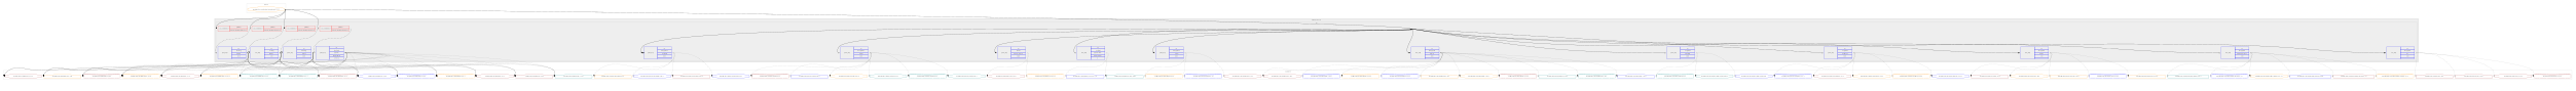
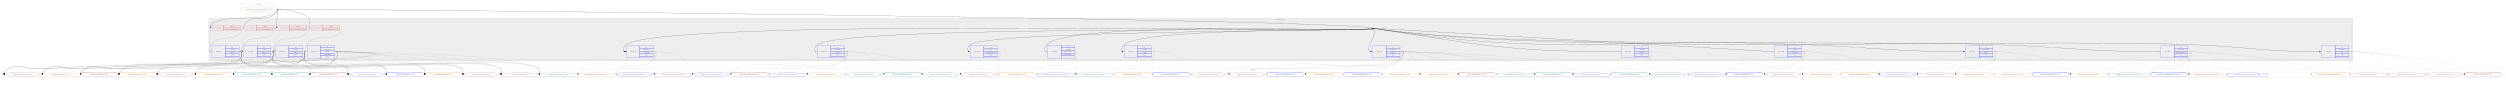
  digraph {
    compound=true
    concentrate=true
    fontname="IBM Plex Sans"
    fontsize=10
    newrank=true
    rankdir=TB
    ranksep=1.5
    node [color=blue fontname="IBM Plex Sans" fontsize=10 shape=cylinder]
    edge [arrowhead=odot fontname="IBM Plex Sans" headport=w style=dotted tailport=e weight=100]
    n1 [color=darkorange label="portage://sci-visualization/tensorboard-1.13.1" shape=octagon width=4]
    n2 [label=<<TABLE BORDER="0" CELLBORDER="1" CELLSPACING="0" CELLPADDING="4" WIDTH="220"><TR><TD ROWSPAN="6" CELLPADDING="30">pack_dep</TD></TR><TR><TD WIDTH="110">no</TD></TR><TR><TD>dev-lang</TD></TR><TR><TD>python</TD></TR><TR><TD>greaterequal</TD></TR><TR><TD>2.7.5-r2</TD></TR></TABLE>> shape=none]
    n3 [color=red label=<<TABLE BORDER="0" CELLBORDER="1" CELLSPACING="0" CELLPADDING="4"><TR><TD ROWSPAN="3" CELLPADDING="10">use_conditional</TD></TR><TR><TD>positive</TD></TR><TR><TD>python_targets_python2_7</TD></TR></TABLE>> shape=none]
    n4 [label=<<TABLE BORDER="0" CELLBORDER="1" CELLSPACING="0" CELLPADDING="4" WIDTH="220"><TR><TD ROWSPAN="6" CELLPADDING="30">pack_dep</TD></TR><TR><TD WIDTH="110">no</TD></TR><TR><TD>dev-lang</TD></TR><TR><TD>python</TD></TR><TR><TD>none</TD></TR><TR><TD></TD></TR></TABLE>> shape=none]
    n5 [color=red label=<<TABLE BORDER="0" CELLBORDER="1" CELLSPACING="0" CELLPADDING="4"><TR><TD ROWSPAN="3" CELLPADDING="10">use_conditional</TD></TR><TR><TD>positive</TD></TR><TR><TD>python_targets_python3_5</TD></TR></TABLE>> shape=none]
    n6 [label=<<TABLE BORDER="0" CELLBORDER="1" CELLSPACING="0" CELLPADDING="4" WIDTH="220"><TR><TD ROWSPAN="6" CELLPADDING="30">pack_dep</TD></TR><TR><TD WIDTH="110">no</TD></TR><TR><TD>dev-lang</TD></TR><TR><TD>python</TD></TR><TR><TD>none</TD></TR><TR><TD></TD></TR></TABLE>> shape=none]
    n7 [color=red label=<<TABLE BORDER="0" CELLBORDER="1" CELLSPACING="0" CELLPADDING="4"><TR><TD ROWSPAN="3" CELLPADDING="10">use_conditional</TD></TR><TR><TD>positive</TD></TR><TR><TD>python_targets_python3_6</TD></TR></TABLE>> shape=none]
    n8 [label=<<TABLE BORDER="0" CELLBORDER="1" CELLSPACING="0" CELLPADDING="4" WIDTH="220"><TR><TD ROWSPAN="6" CELLPADDING="30">pack_dep</TD></TR><TR><TD WIDTH="110">no</TD></TR><TR><TD>dev-lang</TD></TR><TR><TD>python</TD></TR><TR><TD>none</TD></TR><TR><TD></TD></TR></TABLE>> shape=none]
    n9 [color=red label=<<TABLE BORDER="0" CELLBORDER="1" CELLSPACING="0" CELLPADDING="4"><TR><TD ROWSPAN="3" CELLPADDING="10">use_conditional</TD></TR><TR><TD>positive</TD></TR><TR><TD>python_targets_python3_7</TD></TR></TABLE>> shape=none]
    n10 [label=<<TABLE BORDER="0" CELLBORDER="1" CELLSPACING="0" CELLPADDING="4" WIDTH="220"><TR><TD ROWSPAN="6" CELLPADDING="30">pack_dep</TD></TR><TR><TD WIDTH="110">no</TD></TR><TR><TD>dev-lang</TD></TR><TR><TD>python-exec</TD></TR><TR><TD>greaterequal</TD></TR><TR><TD>2</TD></TR></TABLE>> shape=none]
    n11 [label=<<TABLE BORDER="0" CELLBORDER="1" CELLSPACING="0" CELLPADDING="4" WIDTH="220"><TR><TD ROWSPAN="6" CELLPADDING="30">pack_dep</TD></TR><TR><TD WIDTH="110">no</TD></TR><TR><TD>dev-python</TD></TR><TR><TD>bleach</TD></TR><TR><TD>none</TD></TR><TR><TD></TD></TR></TABLE>> shape=none]
    n12 [label=<<TABLE BORDER="0" CELLBORDER="1" CELLSPACING="0" CELLPADDING="4" WIDTH="220"><TR><TD ROWSPAN="6" CELLPADDING="30">pack_dep</TD></TR><TR><TD WIDTH="110">no</TD></TR><TR><TD>dev-python</TD></TR><TR><TD>grpcio</TD></TR><TR><TD>none</TD></TR><TR><TD></TD></TR></TABLE>> shape=none]
    n13 [label=<<TABLE BORDER="0" CELLBORDER="1" CELLSPACING="0" CELLPADDING="4" WIDTH="220"><TR><TD ROWSPAN="6" CELLPADDING="30">pack_dep</TD></TR><TR><TD WIDTH="110">no</TD></TR><TR><TD>dev-python</TD></TR><TR><TD>html5lib</TD></TR><TR><TD>none</TD></TR><TR><TD></TD></TR></TABLE>> shape=none]
    n14 [label=<<TABLE BORDER="0" CELLBORDER="1" CELLSPACING="0" CELLPADDING="4" WIDTH="220"><TR><TD ROWSPAN="6" CELLPADDING="30">pack_dep</TD></TR><TR><TD WIDTH="110">no</TD></TR><TR><TD>dev-python</TD></TR><TR><TD>markdown</TD></TR><TR><TD>none</TD></TR><TR><TD></TD></TR></TABLE>> shape=none]
    n15 [label=<<TABLE BORDER="0" CELLBORDER="1" CELLSPACING="0" CELLPADDING="4" WIDTH="220"><TR><TD ROWSPAN="6" CELLPADDING="30">pack_dep</TD></TR><TR><TD WIDTH="110">no</TD></TR><TR><TD>dev-python</TD></TR><TR><TD>numpy</TD></TR><TR><TD>none</TD></TR><TR><TD></TD></TR></TABLE>> shape=none]
    n16 [label=<<TABLE BORDER="0" CELLBORDER="1" CELLSPACING="0" CELLPADDING="4" WIDTH="220"><TR><TD ROWSPAN="6" CELLPADDING="30">pack_dep</TD></TR><TR><TD WIDTH="110">no</TD></TR><TR><TD>dev-python</TD></TR><TR><TD>protobuf-python</TD></TR><TR><TD>none</TD></TR><TR><TD></TD></TR></TABLE>> shape=none]
    n17 [label=<<TABLE BORDER="0" CELLBORDER="1" CELLSPACING="0" CELLPADDING="4" WIDTH="220"><TR><TD ROWSPAN="6" CELLPADDING="30">pack_dep</TD></TR><TR><TD WIDTH="110">no</TD></TR><TR><TD>dev-python</TD></TR><TR><TD>six</TD></TR><TR><TD>none</TD></TR><TR><TD></TD></TR></TABLE>> shape=none]
    n18 [label=<<TABLE BORDER="0" CELLBORDER="1" CELLSPACING="0" CELLPADDING="4" WIDTH="220"><TR><TD ROWSPAN="6" CELLPADDING="30">pack_dep</TD></TR><TR><TD WIDTH="110">no</TD></TR><TR><TD>dev-python</TD></TR><TR><TD>werkzeug</TD></TR><TR><TD>none</TD></TR><TR><TD></TD></TR></TABLE>> shape=none]
    n19 [label=<<TABLE BORDER="0" CELLBORDER="1" CELLSPACING="0" CELLPADDING="4" WIDTH="220"><TR><TD ROWSPAN="6" CELLPADDING="30">pack_dep</TD></TR><TR><TD WIDTH="110">no</TD></TR><TR><TD>dev-python</TD></TR><TR><TD>wheel</TD></TR><TR><TD>none</TD></TR><TR><TD></TD></TR></TABLE>> shape=none]
    n20 [label=<<TABLE BORDER="0" CELLBORDER="1" CELLSPACING="0" CELLPADDING="4" WIDTH="220"><TR><TD ROWSPAN="6" CELLPADDING="30">pack_dep</TD></TR><TR><TD WIDTH="110">no</TD></TR><TR><TD>virtual</TD></TR><TR><TD>python-futures</TD></TR><TR><TD>none</TD></TR><TR><TD></TD></TR></TABLE>> shape=none]
    n21 [color=darkorange label="portage://dev-lang/python-2.7.15" shape=house width=4]
    n22 [color=brown label="portage://dev-lang/python-2.7.16" shape=octagon width=4]
    n23 [color=teal label="portage://dev-lang/python-2.7.17" shape=house width=4]
    n24 [color=brown label="portage://dev-lang/python-3.5.5" shape=house width=4]
    n25 [color=brown label="portage://dev-lang/python-3.5.7" shape=octagon width=4]
    n26 [color=darkorange label="portage://dev-lang/python-3.5.9" width=4]
    n27 [label="portage://dev-lang/python-3.6.5" width=4]
    n28 [label="portage://dev-lang/python-3.6.8" shape=octagon width=4]
    n29 [color=brown label="portage://dev-lang/python-3.6.9" width=4]
    n30 [color=teal label="portage://dev-lang/python-3.7.2" width=4]
    n31 [color=teal label="portage://dev-lang/python-3.7.3" width=4]
    n32 [color=darkorange label="portage://dev-lang/python-3.7.4-r1" width=4]
    n33 [color=brown label="portage://dev-lang/python-3.7.5" shape=octagon width=4]
    n34 [color=darkorange label="portage://dev-lang/python-3.7.5-r1" width=4]
    n35 [color=brown label="portage://dev-lang/python-3.8.0" width=4]
    n36 [label="portage://dev-lang/python-exec-2.4.6-r1" shape=house width=4]
    n37 [color=teal label="portage://dev-lang/python-exec-9999" shape=house width=4]
    n38 [color=darkorange label="portage://dev-python/bleach-2.1.3" width=4]
    n39 [color=brown label="portage://dev-python/bleach-3.0.2" shape=octagon width=4]
    n40 [label="portage://dev-python/bleach-3.1.0" width=4]
    n41 [label="portage://dev-python/grpcio-1.16.1" shape=house width=4]
    n42 [color=teal label="portage://dev-python/grpcio-1.17.1" width=4]
    n43 [color=teal label="portage://dev-python/grpcio-1.18.0" shape=house width=4]
    n44 [color=brown label="portage://dev-python/grpcio-1.19.0" width=4]
    n45 [color=darkorange label="portage://dev-python/grpcio-1.20.1" shape=octagon width=4]
    n46 [color=darkorange label="portage://dev-python/grpcio-1.21.1" shape=house width=4]
    n47 [label="portage://dev-python/grpcio-1.22.1" width=4]
    n48 [color=darkorange label="portage://dev-python/grpcio-1.23.0" width=4]
    n49 [label="portage://dev-python/grpcio-1.24.3" width=4]
    n50 [color=brown label="portage://dev-python/grpcio-1.25.0" shape=octagon width=4]
    n51 [label="portage://dev-python/html5lib-0.9999999" shape=octagon width=4]
    n52 [color=teal label="portage://dev-python/html5lib-0.999999999" shape=octagon width=4]
    n53 [color=teal label="portage://dev-python/html5lib-1.0.1" width=4]
    n54 [label="portage://dev-python/markdown-2.6.11" shape=octagon width=4]
    n55 [color=darkorange label="portage://dev-python/markdown-2.6.5" width=4]
    n56 [color=darkorange label="portage://dev-python/markdown-2.6.9" shape=octagon width=4]
    n57 [color=brown label="portage://dev-python/markdown-3.0.1" shape=octagon width=4]
    n58 [label="portage://dev-python/markdown-3.1.1" width=4]
    n59 [color=darkorange label="portage://dev-python/numpy-1.14.5" shape=house width=4]
    n60 [label="portage://dev-python/numpy-1.15.4" width=4]
    n61 [color=darkorange label="portage://dev-python/numpy-1.16.1" shape=house width=4]
    n62 [color=darkorange label="portage://dev-python/numpy-1.16.5" shape=octagon width=4]
    n63 [color=brown label="portage://dev-python/numpy-1.8.2" shape=house width=4]
    n64 [color=darkorange label="portage://dev-python/protobuf-python-3.6.1.3" shape=octagon width=4]
    n65 [label="portage://dev-python/protobuf-python-3.7.1" width=4]
    n66 [color=teal label="portage://dev-python/protobuf-python-3.8.0" shape=house width=4]
    n67 [color=darkorange label="portage://dev-python/protobuf-python-3.9.1" width=4]
-   n68 [color=brown label="portage://dev-python/protobuf-python-3.9.2" shape=house width=4]
    n69 [label="portage://dev-python/protobuf-python-9999" shape=house width=4]
    n70 [color=brown label="portage://dev-python/six-1.10.0" shape=house width=4]
    n71 [color=brown label="python://dev-python/six-1.11.0" width=4]
    n72 [color=brown label="portage://dev-python/six-1.12.0" shape=octagon width=4]
    n73 [color=brown label="portage://dev-python/six-1.13.0" shape=house width=4]
    n74 [color=darkorange label="portage://dev-python/werkzeug-0.12.2" shape=house width=4]
    n75 [label="portage://dev-python/werkzeug-0.14.1" shape=octagon width=4]
    n76 [color=brown label="portage://dev-python/werkzeug-0.15.4" shape=house width=4]
    n77 [label="portage://dev-python/werkzeug-0.15.5" shape=octagon width=4]
    n78 [color=darkorange label="portage://dev-python/wheel-0.29.0" shape=octagon width=4]
    n79 [label="portage://dev-python/wheel-0.30.0" shape=house width=4]
    n80 [color=brown label="portage://dev-python/wheel-0.31.1" width=4]
    n81 [color=teal label="portage://dev-python/wheel-0.32.2" shape=octagon width=4]
    n82 [color=teal label="portage://dev-python/wheel-0.32.3" width=4]
    n83 [color=teal label="portage://dev-python/wheel-0.33.1" shape=octagon width=4]
    n84 [color=brown label="portage://virtual/python-futures-0" shape=octagon width=4]
    n85 [color=darkorange label="portage://virtual/python-futures-1" width=4]
    subgraph cluster_1 {
      color=gray
      label=<<i>ebuild</i>>
      rank=same
      n1
    }
    subgraph cluster_2 {
      color=gray
      label=<<i>dependencies</i>>
      subgraph cluster_3 {
        color=gray
        fillcolor="#eeeeee"
        label=<<i>compile</i>>
        style=filled
      }
      subgraph cluster_4 {
        color=gray
        fillcolor="#eeeeee"
        label=<<i>compile and run</i>>
        style=filled
      }
      subgraph cluster_5 {
        color=gray
        fillcolor="#eeeeee"
        label=<<i>run</i>>
        style=filled
        subgraph sub_6 {
          color=gray
          fillcolor="#eeeeee"
          label=<<i>run</i>>
          style=filled
          n3
          subgraph sub_7 {
            color=gray
            fillcolor="#eeeeee"
            label=<<i>run</i>>
            style=filled
            n2
          }
        }
        subgraph sub_8 {
          color=gray
          fillcolor="#eeeeee"
          label=<<i>run</i>>
          style=filled
          n5
          subgraph sub_9 {
            color=gray
            fillcolor="#eeeeee"
            label=<<i>run</i>>
            style=filled
            n4
          }
        }
        subgraph sub_10 {
          color=gray
          fillcolor="#eeeeee"
          label=<<i>run</i>>
          style=filled
          n7
          subgraph sub_11 {
            color=gray
            fillcolor="#eeeeee"
            label=<<i>run</i>>
            style=filled
            n6
          }
        }
        subgraph sub_12 {
          color=gray
          fillcolor="#eeeeee"
          label=<<i>run</i>>
          style=filled
          n9
          subgraph sub_13 {
            color=gray
            fillcolor="#eeeeee"
            label=<<i>run</i>>
            style=filled
            n8
          }
        }
        subgraph sub_14 {
          color=gray
          fillcolor="#eeeeee"
          label=<<i>run</i>>
          style=filled
          n10
        }
        subgraph sub_15 {
          color=gray
          fillcolor="#eeeeee"
          label=<<i>run</i>>
          style=filled
          n11
        }
        subgraph sub_16 {
          color=gray
          fillcolor="#eeeeee"
          label=<<i>run</i>>
          style=filled
          n12
        }
        subgraph sub_17 {
          color=gray
          fillcolor="#eeeeee"
          label=<<i>run</i>>
          style=filled
          n13
        }
        subgraph sub_18 {
          color=gray
          fillcolor="#eeeeee"
          label=<<i>run</i>>
          style=filled
          n14
        }
        subgraph sub_19 {
          color=gray
          fillcolor="#eeeeee"
          label=<<i>run</i>>
          style=filled
          n15
        }
        subgraph sub_20 {
          color=gray
          fillcolor="#eeeeee"
          label=<<i>run</i>>
          style=filled
          n16
        }
        subgraph sub_21 {
          color=gray
          fillcolor="#eeeeee"
          label=<<i>run</i>>
          style=filled
          n17
        }
        subgraph sub_22 {
          color=gray
          fillcolor="#eeeeee"
          label=<<i>run</i>>
          style=filled
          n18
        }
        subgraph sub_23 {
          color=gray
          fillcolor="#eeeeee"
          label=<<i>run</i>>
          style=filled
          n19
        }
        subgraph sub_24 {
          color=gray
          fillcolor="#eeeeee"
          label=<<i>run</i>>
          style=filled
          n20
        }
      }
    }
    subgraph cluster_25 {
      color=gray
      label=<<i>candidates</i>>
      rank=same
      subgraph sub_26 {
        color=black
        label=<<i>candidates</i>>
        nodesep=1
        rank=same
        n21
        n22
        n23
        n24
        n25
        n26
        n27
        n28
        n29
        n30
        n31
        n32
        n33
        n34
        n35
      }
      subgraph sub_27 {
        color=black
        label=<<i>candidates</i>>
        nodesep=1
        rank=same
        n21
        n22
        n23
        n24
        n25
        n26
        n27
        n28
        n29
        n30
        n31
        n32
        n33
        n34
        n35
      }
      subgraph sub_28 {
        color=black
        label=<<i>candidates</i>>
        nodesep=1
        rank=same
        n21
        n22
        n23
        n24
        n25
        n26
        n27
        n28
        n29
        n30
        n31
        n32
        n33
        n34
        n35
      }
      subgraph sub_29 {
        color=black
        label=<<i>candidates</i>>
        nodesep=1
        rank=same
        n21
        n22
        n23
        n24
        n25
        n26
        n27
        n28
        n29
        n30
        n31
        n32
        n33
        n34
        n35
      }
      subgraph sub_30 {
        color=black
        label=<<i>candidates</i>>
        nodesep=1
        rank=same
        n36
        n37
      }
      subgraph sub_31 {
        color=black
        label=<<i>candidates</i>>
        nodesep=1
        rank=same
        n38
        n39
        n40
      }
      subgraph sub_32 {
        color=black
        label=<<i>candidates</i>>
        nodesep=1
        rank=same
        n41
        n42
        n43
        n44
        n45
        n46
        n47
        n48
        n49
        n50
      }
      subgraph sub_33 {
        color=black
        label=<<i>candidates</i>>
        nodesep=1
        rank=same
        n51
        n52
        n53
      }
      subgraph sub_34 {
        color=black
        label=<<i>candidates</i>>
        nodesep=1
        rank=same
        n54
        n55
        n56
        n57
        n58
      }
      subgraph sub_35 {
        color=black
        label=<<i>candidates</i>>
        nodesep=1
        rank=same
        n59
        n60
        n61
        n62
        n63
      }
      subgraph sub_36 {
        color=black
        label=<<i>candidates</i>>
        nodesep=1
        rank=same
        n64
        n65
        n66
        n67
-       n68
        n69
      }
      subgraph sub_37 {
        color=black
        label=<<i>candidates</i>>
        nodesep=1
        rank=same
        n70
        n71
        n72
        n73
      }
      subgraph sub_38 {
        color=black
        label=<<i>candidates</i>>
        nodesep=1
        rank=same
        n74
        n75
        n76
        n77
      }
      subgraph sub_39 {
        color=black
        label=<<i>candidates</i>>
        nodesep=1
        rank=same
        n78
        n79
        n80
        n81
        n82
        n83
      }
      subgraph sub_40 {
        color=black
        label=<<i>candidates</i>>
        nodesep=1
        rank=same
        n84
        n85
      }
    }
    n1 -> n3 [style=solid weight=20]
    n1 -> n5 [arrowhead=diamond style=solid weight=20]
    n1 -> n7 [style=solid weight=20]
    n1 -> n9 [arrowhead=diamond style=solid weight=20]
    n1 -> n10 [style=solid weight=20]
    n1 -> n11 [arrowhead=diamond style=solid weight=20]
    n1 -> n12 [arrowhead=diamond style=solid weight=20]
    n1 -> n13 [style=solid weight=20]
    n1 -> n14 [style=solid weight=20]
    n1 -> n15 [arrowhead=diamond style=solid weight=20]
    n1 -> n16 [style=solid weight=20]
    n1 -> n17 [arrowhead=diamond style=solid weight=20]
    n1 -> n18 [arrowhead=diamond style=solid weight=20]
    n1 -> n19 [style=solid weight=20]
    n1 -> n20 [arrowhead=diamond style=solid weight=20]
    n2 -> n21 [arrowhead=diamond]
    n2 -> n22 [arrowhead=diamond]
    n2 -> n23
    n2 -> n24 [arrowhead=diamond]
    n2 -> n25
    n2 -> n26
    n2 -> n27
    n2 -> n28
    n2 -> n29
    n2 -> n30
    n2 -> n31
    n2 -> n32
    n2 -> n33 [arrowhead=diamond]
    n2 -> n34 [arrowhead=diamond]
    n2 -> n35
    n3 -> n2 [style=dashed weight=20]
    n4 -> n21
    n4 -> n22 [arrowhead=diamond]
    n4 -> n23
    n4 -> n24 [arrowhead=diamond]
    n4 -> n25 [arrowhead=diamond]
    n4 -> n26 [arrowhead=diamond]
    n4 -> n27 [arrowhead=diamond]
    n4 -> n28 [arrowhead=diamond]
    n4 -> n29
    n4 -> n30
    n4 -> n31
    n4 -> n32
    n4 -> n33
    n4 -> n34 [arrowhead=diamond]
    n4 -> n35
    n5 -> n4 [arrowhead=diamond style=dashed weight=20]
    n6 -> n21 [arrowhead=diamond]
    n6 -> n22 [arrowhead=diamond]
    n6 -> n23 [arrowhead=diamond]
    n6 -> n24
    n6 -> n25 [arrowhead=diamond]
    n6 -> n26 [arrowhead=diamond]
    n6 -> n27
    n6 -> n28 [arrowhead=diamond]
    n6 -> n29
    n6 -> n30 [arrowhead=diamond]
    n6 -> n31 [arrowhead=diamond]
    n6 -> n32 [arrowhead=diamond]
    n6 -> n33
    n6 -> n34 [arrowhead=diamond]
    n6 -> n35 [arrowhead=diamond]
    n7 -> n6 [arrowhead=diamond style=dashed weight=20]
    n8 -> n21 [arrowhead=diamond]
    n8 -> n22 [arrowhead=diamond]
    n8 -> n23
    n8 -> n24
    n8 -> n25
    n8 -> n26 [arrowhead=diamond]
    n8 -> n27
    n8 -> n28
    n8 -> n29 [arrowhead=diamond]
    n8 -> n30
    n8 -> n31
    n8 -> n32 [arrowhead=diamond]
    n8 -> n33 [arrowhead=diamond]
    n8 -> n34
    n8 -> n35
    n9 -> n8 [style=dashed weight=20]
    n10 -> n36
    n10 -> n37 [arrowhead=diamond]
    n11 -> n38
    n11 -> n39
    n11 -> n40
    n12 -> n41 [arrowhead=diamond]
    n12 -> n42 [arrowhead=diamond]
    n12 -> n43
    n12 -> n44 [arrowhead=diamond]
    n12 -> n45 [arrowhead=diamond]
    n12 -> n46
    n12 -> n47
    n12 -> n48 [arrowhead=diamond]
    n12 -> n49
    n12 -> n50 [arrowhead=diamond]
    n13 -> n51
    n13 -> n52 [arrowhead=diamond]
    n13 -> n53
    n14 -> n54 [arrowhead=diamond]
    n14 -> n55
    n14 -> n56 [arrowhead=diamond]
    n14 -> n57 [arrowhead=diamond]
    n14 -> n58 [arrowhead=diamond]
    n15 -> n59 [arrowhead=diamond]
    n15 -> n60
    n15 -> n61
    n15 -> n62 [arrowhead=diamond]
    n15 -> n63 [arrowhead=diamond]
    n16 -> n64 [arrowhead=diamond]
    n16 -> n65
    n16 -> n66
    n16 -> n67
-   n16 -> n68
    n16 -> n69
    n17 -> n70
    n17 -> n71 [arrowhead=diamond]
    n17 -> n72
    n17 -> n73
    n18 -> n74 [arrowhead=diamond]
    n18 -> n75 [arrowhead=diamond]
    n18 -> n76 [arrowhead=diamond]
    n18 -> n77
    n19 -> n78 [arrowhead=diamond]
    n19 -> n79
    n19 -> n80 [arrowhead=diamond]
    n19 -> n81 [arrowhead=diamond]
    n19 -> n82 [arrowhead=diamond]
    n19 -> n83
    n20 -> n84 [arrowhead=diamond]
    n20 -> n85
  }
